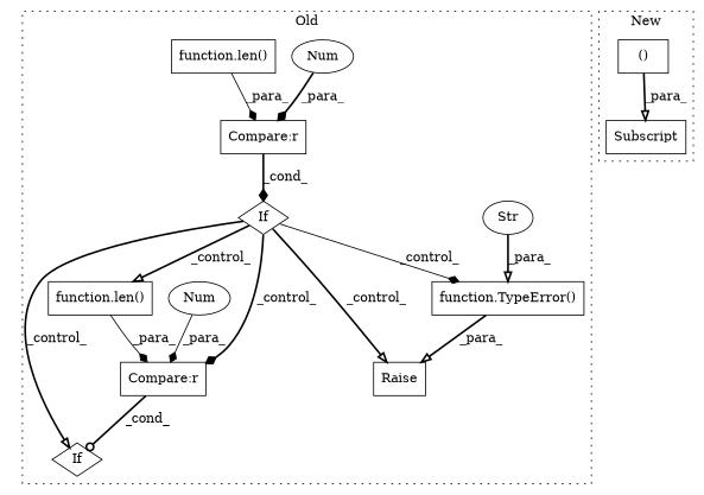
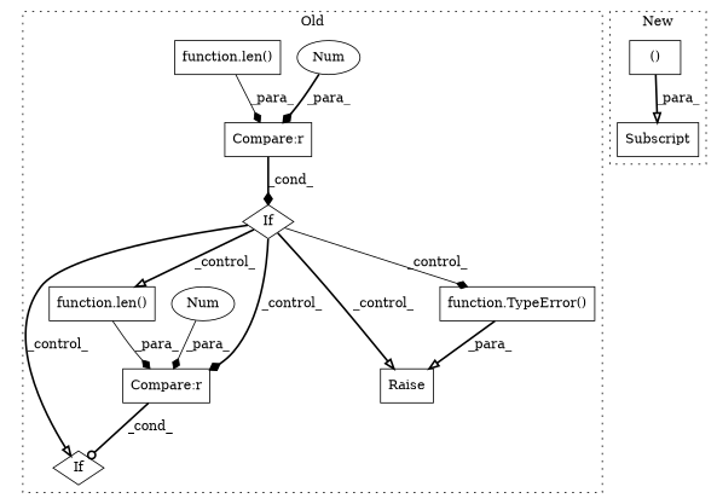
  digraph {
    node [a=75 l=3 shape=box]
    edge [arrowhead=diamond style=bold]
    n1 [l="10,1" label="function.TypeError()" s="6599,6643"]
    n2 [a=91 l=6 label=Raise s=6593]
-   n3 [a=66 l=34 label=Str s=6609 shape=ellipse]
    n4 [a=96 label=If s=6506 shape=diamond]
    n5 [a=40 l=15 label="Compare:r" s=6509]
    n6 [a=76 l=1 label=Num s=6523 shape=ellipse]
    n7 [l="4,1" label="function.len()" s="6509,6519"]
    n8 [a=96 label=If s=6957 shape=diamond]
    n9 [a=40 l=17 label="Compare:r" s=6985]
    n10 [a=76 l=1 label=Num s=7001 shape=ellipse]
    n11 [l="4,1" label="function.len()" s="6985,6997"]
    n12 [a=63 l="72,0" label=Subscript s="6729,0"]
    n13 [a=54 l=35 label="()" s=6765]
    subgraph cluster_1 {
      label=Old
      style=dotted
      n1
      n2
-     n3
      n4
      n5
      n6
      n7
      n8
      n9
      n10
      n11
    }
    subgraph cluster_2 {
      label=New
      style=dotted
      n12
      n13
    }
    n1 -> n2 [arrowhead=onormal label=_para_]
-   n3 -> n1 [arrowhead=onormal label=_para_]
    n4 -> n1 [label=_control_ style=solid]
    n4 -> n2 [arrowhead=onormal label=_control_]
    n4 -> n8 [arrowhead=onormal label=_control_]
    n4 -> n9 [label=_control_]
    n4 -> n11 [arrowhead=onormal label=_control_]
    n5 -> n4 [label=_cond_]
    n6 -> n5 [label=_para_]
    n7 -> n5 [label=_para_ style=solid]
    n9 -> n8 [arrowhead=odot label=_cond_]
    n10 -> n9 [label=_para_ style=solid]
    n11 -> n9 [label=_para_ style=solid]
    n13 -> n12 [arrowhead=onormal label=_para_]
  }
